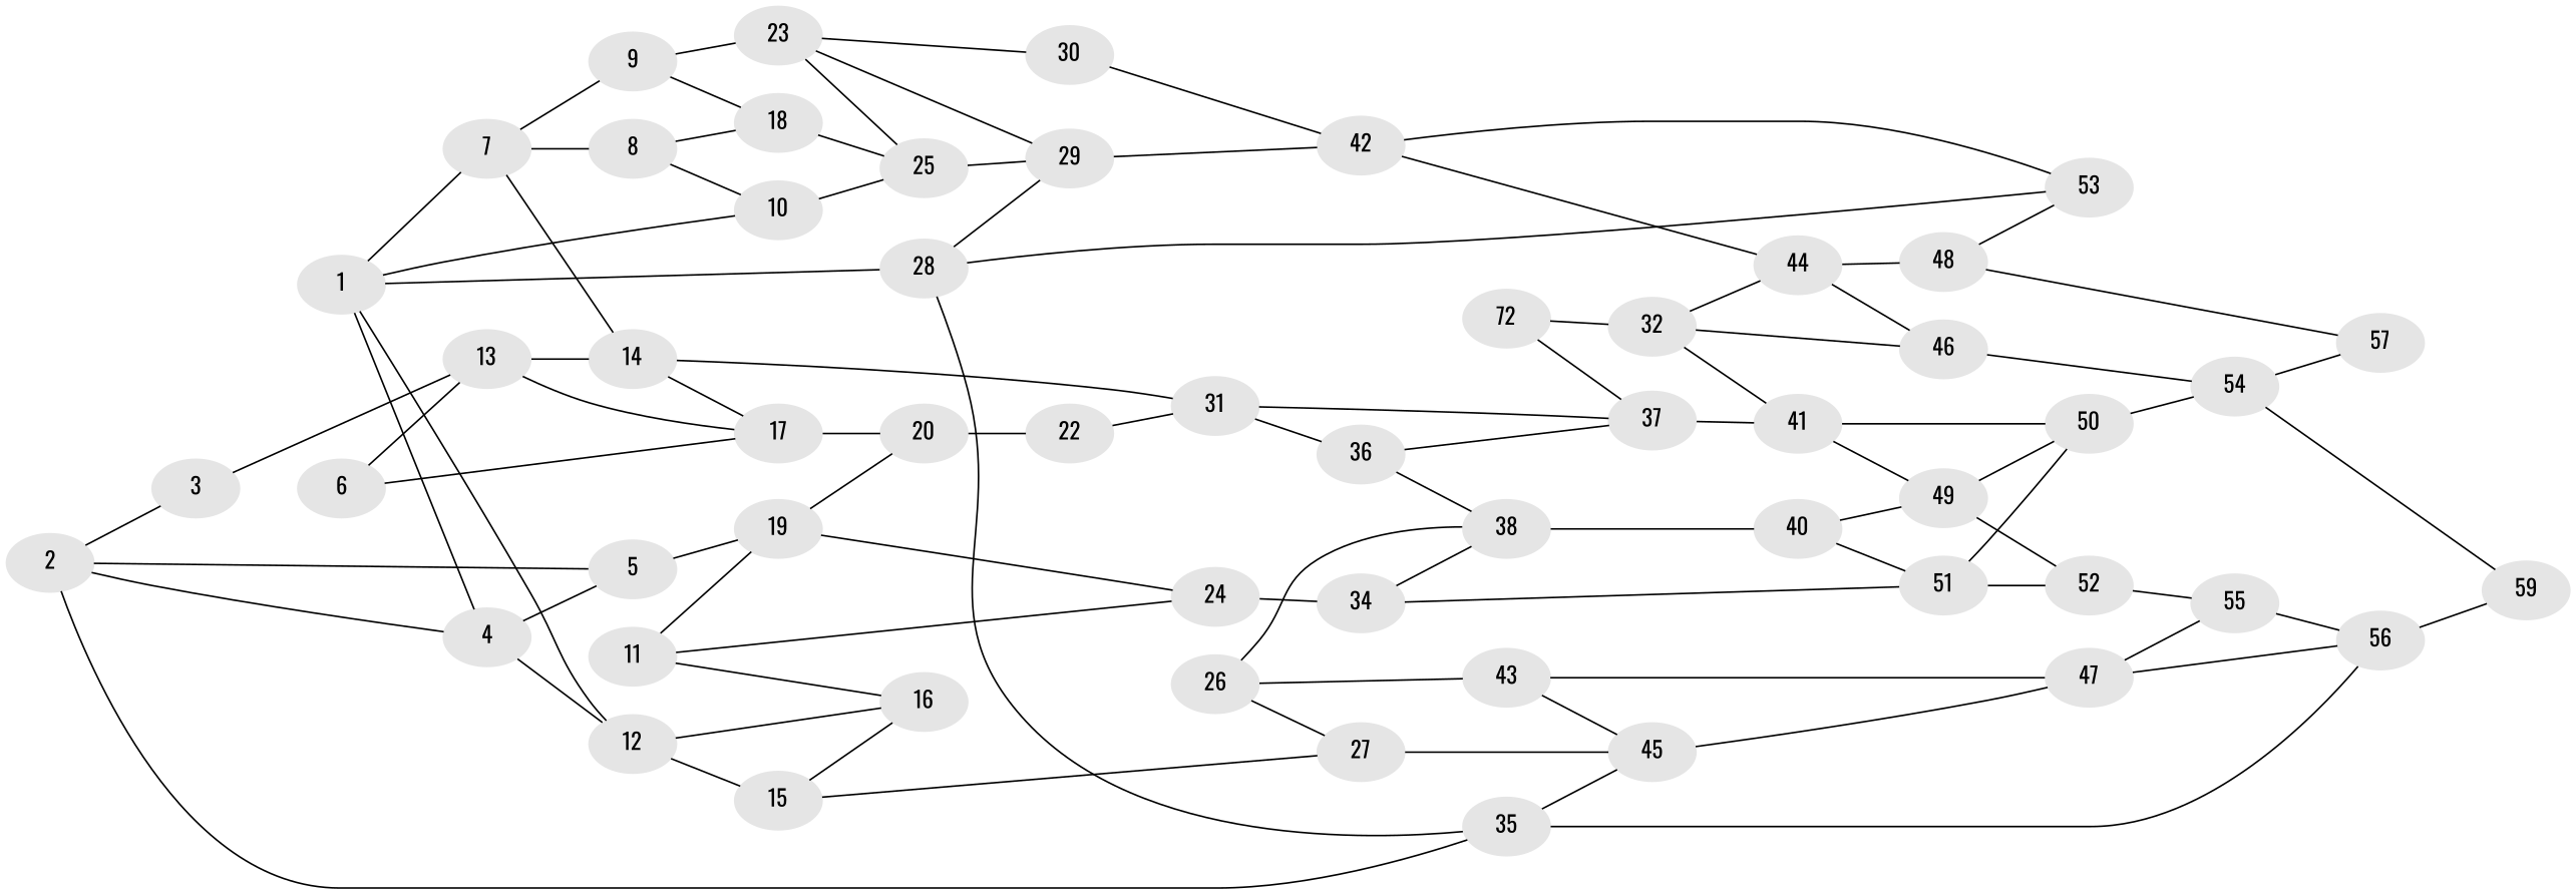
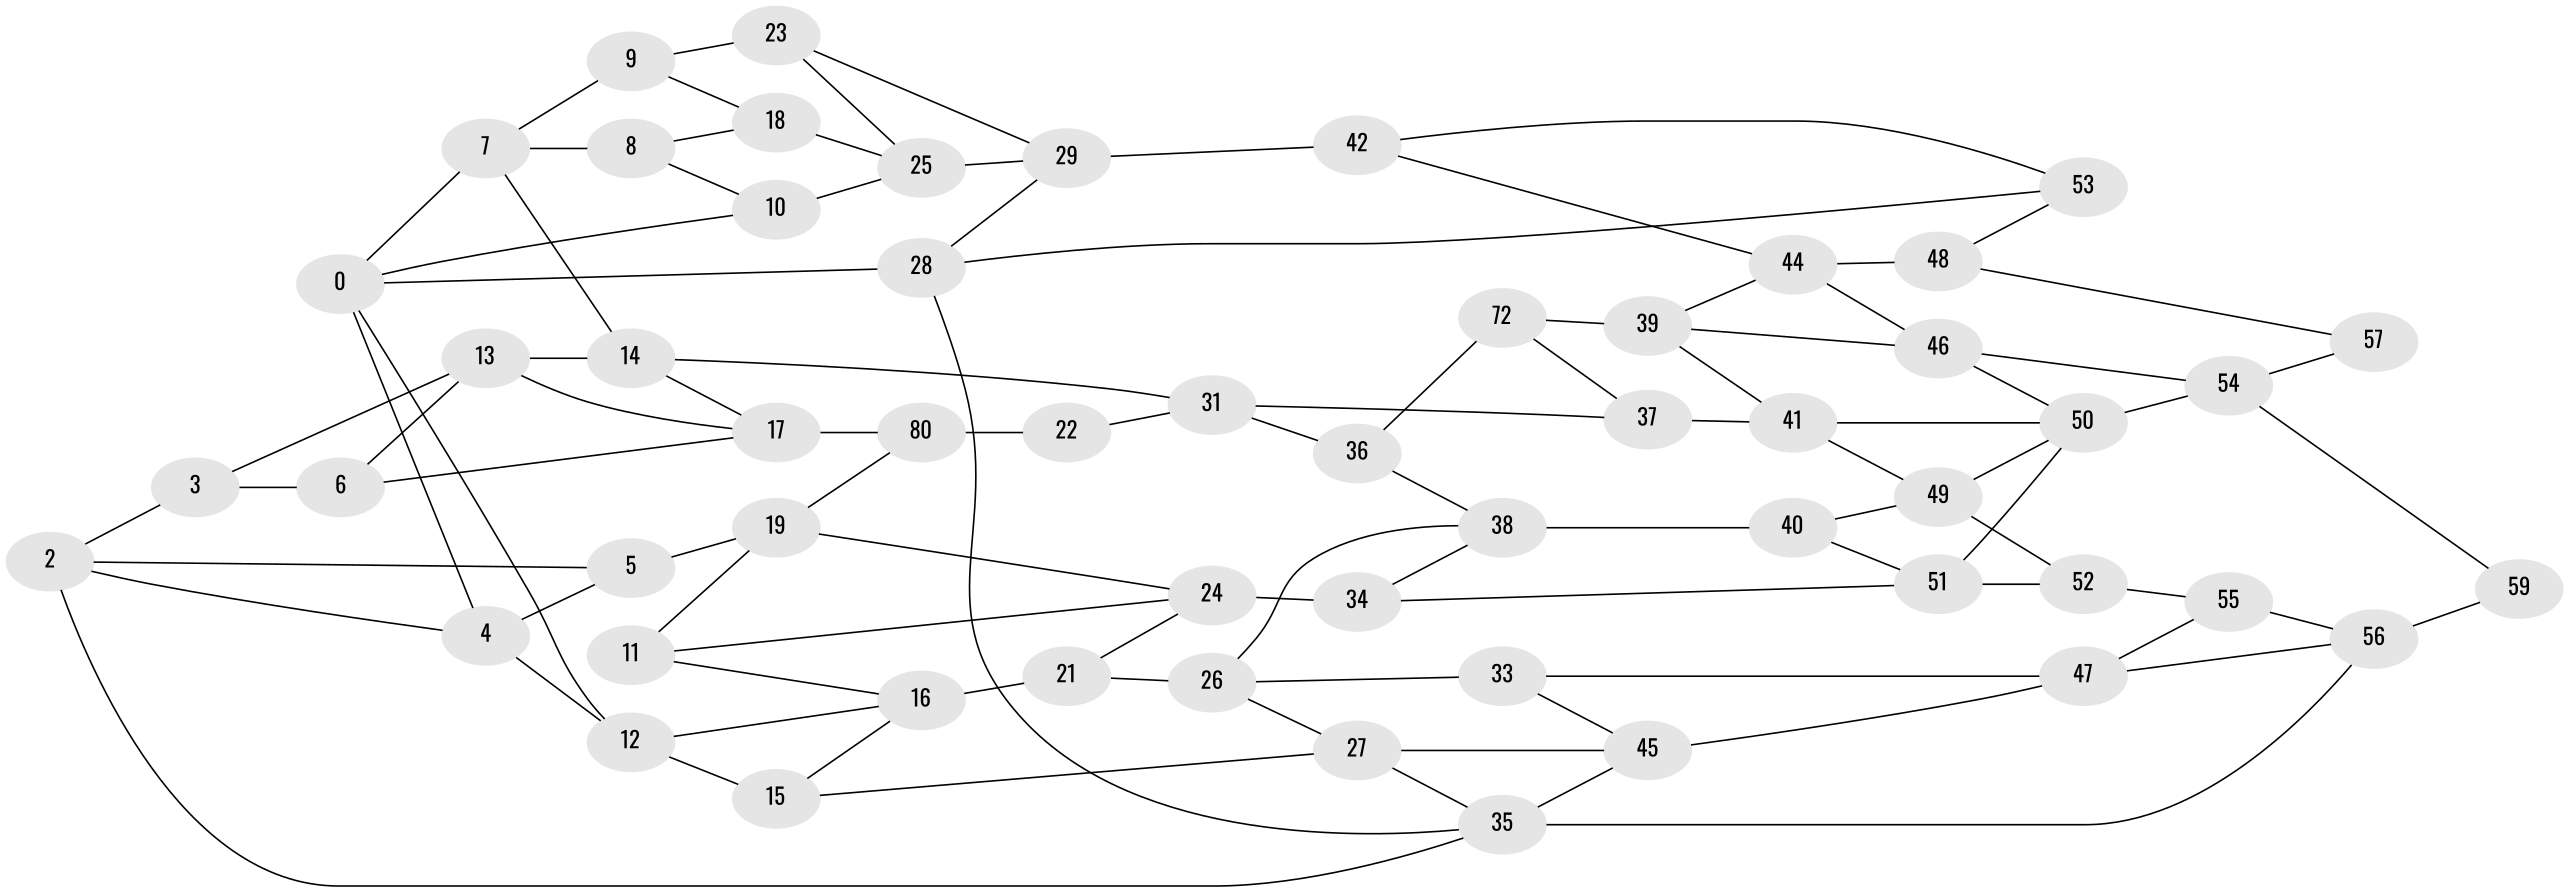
  graph {
    fontname=Oswald
    rankdir=LR
    node [color=gray90 fontname=Oswald style=filled]
    edge [fontname=Oswald weight=1.0]
-   1
+   1 [label=0]
    4
    7
    10
    12
    28
    5
    8
    9
    14
    25
    16
    15
    35
    29
    53
    45
    56
    2
    3
    6
    13
    19
    17
    24
-   20
+   20 [label=80]
    18
    23
    31
-   30
    11
+   21
    34
    27
    22
    26
-   43
+   43 [label=33]
    38
    36
    37
    42
    51
    47
    44
    41
    n46 [label=72]
-   39 [label=32]
+   39
    46
    40
    50
    52
    59
    49
    48
    54
    55
    57
    1 -- 4
    1 -- 7
    1 -- 10
    1 -- 12
    1 -- 28
    4 -- 12
    4 -- 5
    7 -- 8 [weight=2.0]
    7 -- 9
    7 -- 14
    10 -- 25
    12 -- 16
    12 -- 15
    28 -- 35
    28 -- 29
    28 -- 53
    5 -- 19
    8 -- 10
    8 -- 18
    9 -- 18
    9 -- 23
    14 -- 17
    14 -- 31
    25 -- 29
+   16 -- 21
    15 -- 16
    15 -- 27
    35 -- 45
    35 -- 56
    29 -- 42
    45 -- 47
    56 -- 59
    2 -- 4
    2 -- 5
    2 -- 35
    2 -- 3 [weight=2.0]
+   3 -- 6
    3 -- 13
    6 -- 13
    6 -- 17
    13 -- 14
    13 -- 17
    19 -- 24
    19 -- 20
    17 -- 20
    24 -- 34
    20 -- 22
    18 -- 25
    23 -- 25
    23 -- 29
-   23 -- 30
    31 -- 36
    31 -- 37
-   30 -- 42
    11 -- 16
    11 -- 19
    11 -- 24
+   21 -- 24
+   21 -- 26
    34 -- 38
    34 -- 51
+   27 -- 35
    27 -- 45
    22 -- 31
    26 -- 27
    26 -- 43
    26 -- 38
    43 -- 45
    43 -- 47
    38 -- 40
    36 -- 38 [weight=2.0]
-   36 -- 37
+   36 -- n46
    37 -- 41
    42 -- 53
    42 -- 44
    51 -- 50
    51 -- 52
    47 -- 56
    47 -- 55
    44 -- 46
    44 -- 48
    41 -- 50
    41 -- 49
    n46 -- 37
    n46 -- 39
    39 -- 44
    39 -- 41
    39 -- 46
+   46 -- 50
    46 -- 54
    40 -- 51
    40 -- 49
    50 -- 54
    52 -- 55
    49 -- 50
    49 -- 52
    48 -- 53
    48 -- 57
    54 -- 59
    54 -- 57
    55 -- 56
  }
